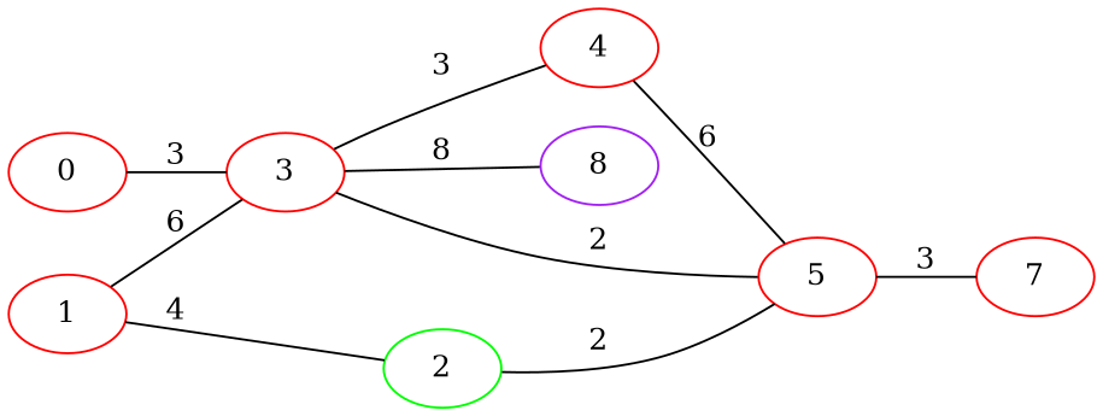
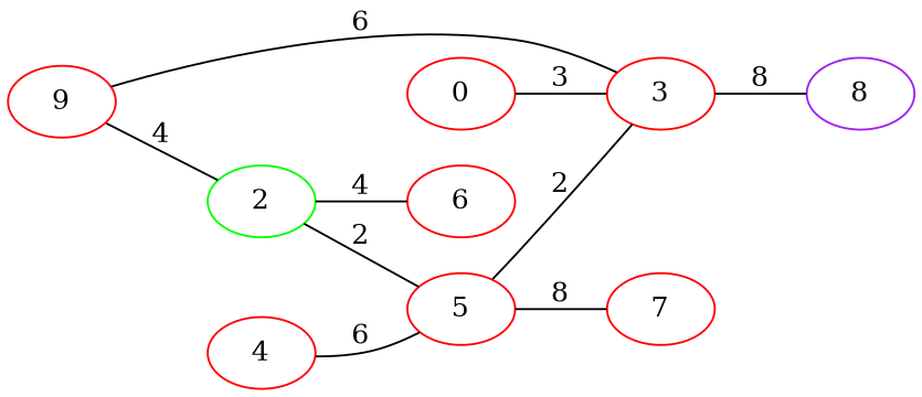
  graph {
    rankdir=LR
    node [color=red weight=1]
    0
    3
-   1
+   1 [label=9]
    2 [color=green weight=2]
    4 [weight=2]
    8 [color=purple weight=4]
    5
+   6
    7
    0 -- 3 [label=3]
-   3 -- 4 [label=3]
    3 -- 8 [label=8]
    1 -- 3 [label=6]
    1 -- 2 [label=4]
    2 -- 5 [label=2]
+   2 -- 6 [label=4]
    4 -- 5 [label=6]
    5 -- 3 [label=2]
-   5 -- 7 [label=3]
+   5 -- 7 [label=8]
  }
